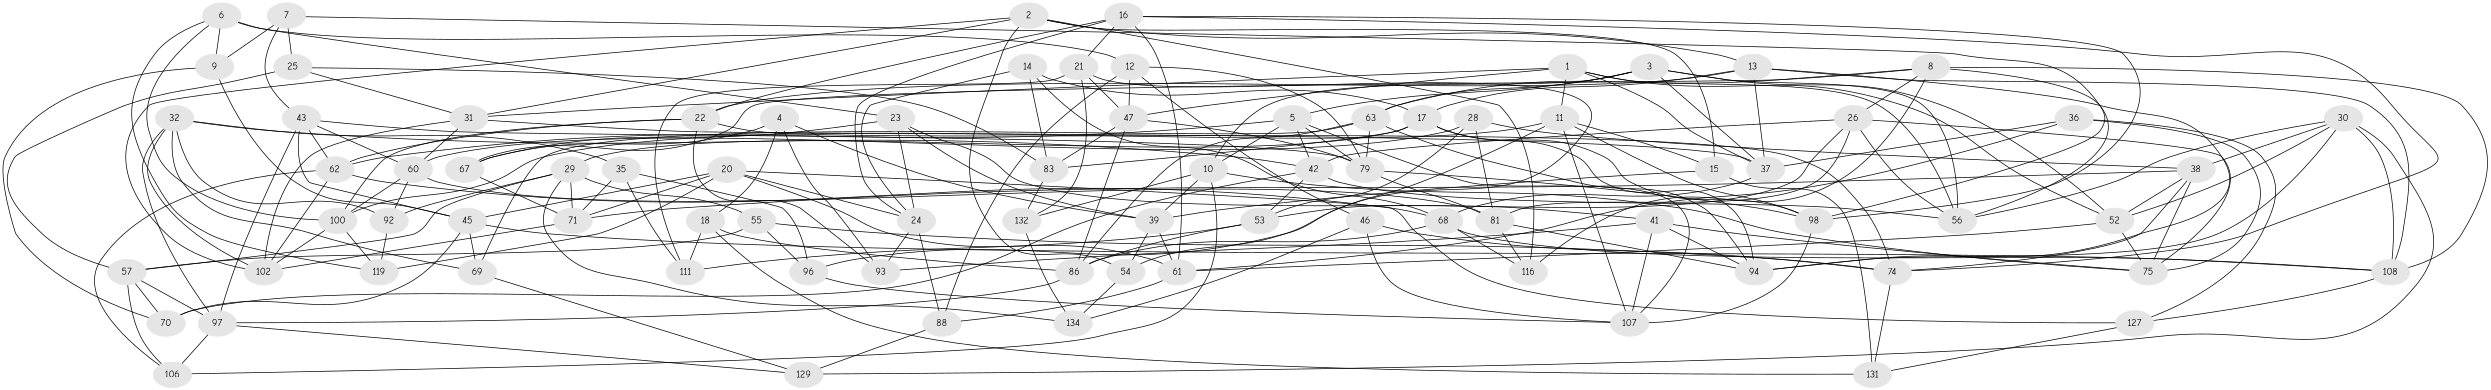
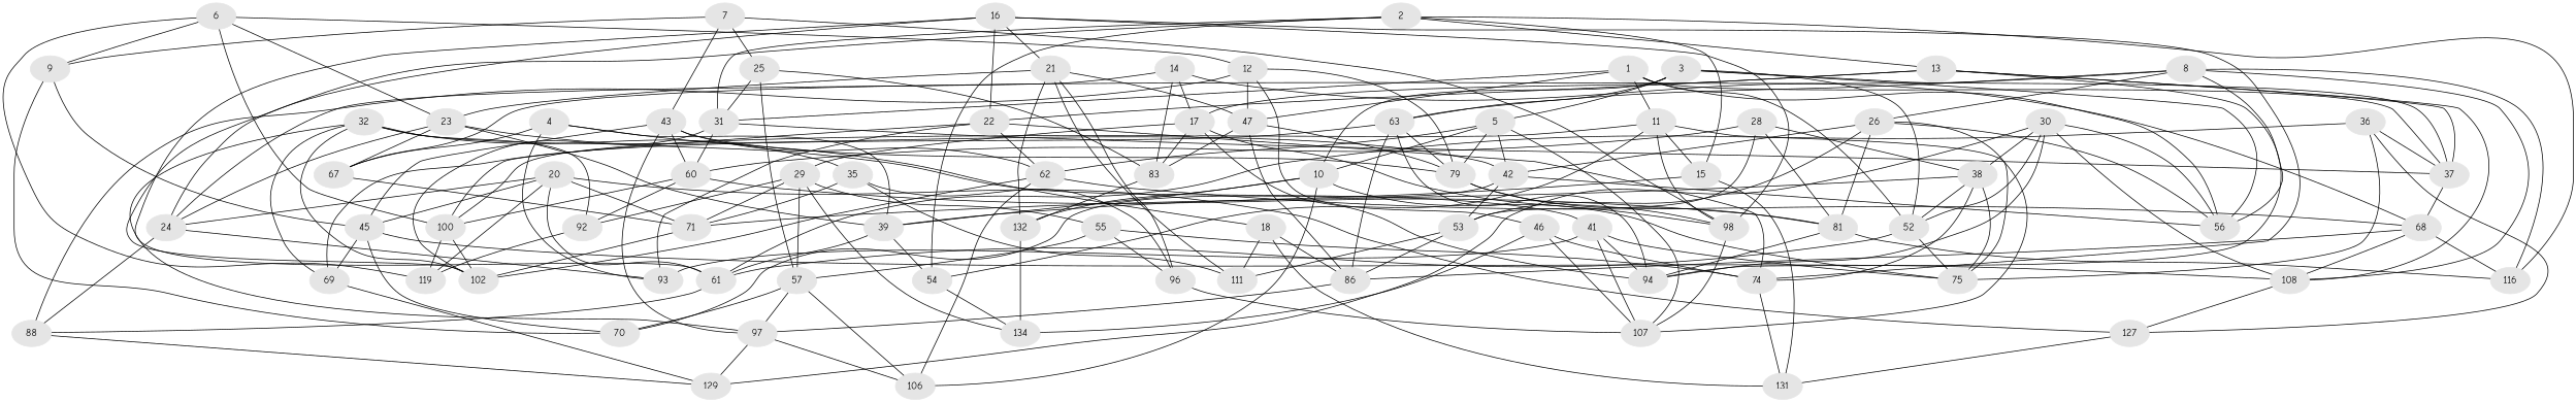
  graph {
    fontname="Comic Neue"
    node [color=gray90 fontname="Comic Neue" style=filled]
    edge [fontname="Comic Neue"]
    1 [super="+99"]
    11 [super="+137"]
    31 [super="+66"]
    37 [super="+123"]
    47 [super="+50"]
    52 [super="+125"]
    56 [super="+84"]
    15
    54
    107 [super="+135"]
    100 [super="+101"]
    98 [super="+122"]
    102 [super="+118"]
    60 [super="+65"]
    68 [super="+78"]
    79 [super="+95"]
    83 [super="+133"]
    86 [super="+105"]
    75 [super="+77"]
    61 [super="+64"]
    2 [super="+27"]
    13 [super="+73"]
    116
    108 [super="+121"]
    17 [super="+124"]
    22 [super="+44"]
    94 [super="+126"]
    39 [super="+113"]
    131
    134
    3 [super="+58"]
    5 [super="+109"]
    10 [super="+90"]
    63 [super="+112"]
    42 [super="+72"]
    62 [super="+130"]
    106
    132
    69
    4
    18
    67
    93
    111
    71 [super="+89"]
    70
    53 [super="+104"]
    81 [super="+120"]
    6 [super="+91"]
    9
    12 [super="+114"]
    23 [super="+51"]
    119
    45 [super="+48"]
    46
    88
    24 [super="+49"]
    41 [super="+85"]
    7
    25
    43 [super="+59"]
    57 [super="+103"]
    97 [super="+110"]
    8 [super="+34"]
    26 [super="+128"]
    127
    74 [super="+87"]
    129
    29 [super="+76"]
    14
    16 [super="+33"]
    21 [super="+115"]
    96
    55
    92
    35 [super="+82"]
    20 [super="+117"]
    38 [super="+80"]
    28
    30 [super="+136"]
    32 [super="+40"]
    36
    1 -- 11
    1 -- 31
    1 -- 37
    1 -- 47
    1 -- 52
    1 -- 56
    11 -- 15
    11 -- 54
    11 -- 107
    11 -- 100
    11 -- 98
    31 -- 37
    31 -- 102
    31 -- 60
    37 -- 68
    47 -- 79
    47 -- 83
    47 -- 86
    52 -- 75
    52 -- 61
    15 -- 39
    15 -- 131
    54 -- 134
    100 -- 102
    100 -- 119
    98 -- 107
    60 -- 100
    60 -- 81
    60 -- 92
    68 -- 86
    68 -- 116
    68 -- 108
    79 -- 98
    79 -- 81
    83 -- 132
    86 -- 97
    61 -- 88
    2 -- 31
    2 -- 15
    2 -- 54
    2 -- 102
    2 -- 13
    2 -- 116
    13 -- 37
    13 -- 108
    13 -- 17
    13 -- 22
    13 -- 94
    108 -- 127
    17 -- 98
    17 -- 83
    17 -- 94
    17 -- 29
    22 -- 100
    22 -- 62
    22 -- 93
    22 -- 74
    39 -- 54
    39 -- 61
    3 -- 37
    3 -- 52
    3 -- 56
    3 -- 5
    3 -- 10
    3 -- 63
    5 -- 107
    5 -- 79
    5 -- 10
    5 -- 42
    5 -- 62
    10 -- 75
    10 -- 39
    10 -- 106
    10 -- 132
    63 -- 79
    63 -- 86
    63 -- 94
    63 -- 69
    42 -- 56
    42 -- 70
    42 -- 53
    62 -- 102
    62 -- 68
    62 -- 106
    132 -- 134
    69 -- 129
    4 -- 39
    4 -- 18
    4 -- 67
    4 -- 93
    18 -- 86
    18 -- 131
    18 -- 111
    67 -- 71
    71 -- 102
    53 -- 86
    53 -- 111
    81 -- 116
    81 -- 94
    6 -- 100
    6 -- 9
    6 -- 12 [weight=2]
    6 -- 23
    6 -- 119
    9 -- 70
    9 -- 45
    12 -- 47
    12 -- 79
    12 -- 46
    12 -- 88
    23 -- 39
    23 -- 67
    23 -- 24
    23 -- 41
    45 -- 108
    45 -- 69
    45 -- 70
    46 -- 107
    46 -- 134
    46 -- 74
    88 -- 129
    24 -- 93
    24 -- 88
    41 -- 107
    41 -- 75
    41 -- 94
    41 -- 93
    7 -- 98
    7 -- 9
    7 -- 25
    7 -- 43
    25 -- 31
    25 -- 83
    25 -- 57
    43 -- 60
    43 -- 79
    43 -- 62
    43 -- 45
    43 -- 97
    57 -- 106
    57 -- 70
    57 -- 97
    97 -- 106
    97 -- 129
    8 -- 56
    8 -- 116
    8 -- 108
    8 -- 63
    8 -- 67
    8 -- 26
    26 -- 56
    26 -- 75
    26 -- 42
    26 -- 53
    26 -- 81
    127 -- 131
    74 -- 131
    29 -- 134
    29 -- 71
    29 -- 57
    29 -- 55
    29 -- 92
    14 -- 68
    14 -- 83
    14 -- 17
    14 -- 24
    16 -- 98
    16 -- 61
    16 -- 22
    16 -- 24
    16 -- 74
    16 -- 21
    21 -- 47
    21 -- 132
    21 -- 111
+   21 -- 23
    21 -- 96
    96 -- 107
    55 -- 57
    55 -- 74
    55 -- 96
    92 -- 119
    35 -- 111
    35 -- 71
    35 -- 96
    20 -- 61
    20 -- 71
    20 -- 119
    20 -- 45
    20 -- 24
    20 -- 127
    38 -- 52
    38 -- 75
    38 -- 71
    38 -- 74
    28 -- 60
    28 -- 53
    28 -- 81
    28 -- 38
    30 -- 52
    30 -- 56
    30 -- 108
    30 -- 94
    30 -- 129
    30 -- 38
    32 -- 102
    32 -- 42
    32 -- 69
    32 -- 97
    32 -- 92
    32 -- 35
    36 -- 37
    36 -- 75
    36 -- 61
    36 -- 127
  }
